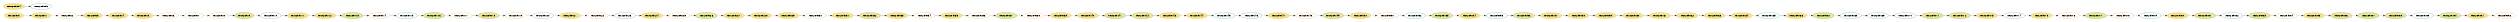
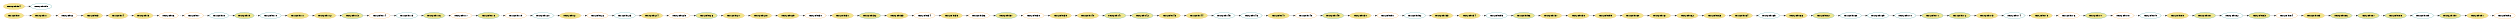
  digraph {
    rankdir=LR
    node [color=darkorange fillcolor=khaki style=filled]
    edge [style=dashed]
    test289_0
    test289_1
    test289_2 [fillcolor=white]
    test289_3
    test289_4
    test289_5
    test289_6 [fillcolor=white]
    test289_7 [fillcolor=white]
-   test289_8 [fillcolor=white]
+   test289_8 [color=teal fillcolor=white]
    test289_9 [color=teal]
    test289_10 [color=teal fillcolor=white]
    test289_11
    test289_12
    test289_13 [color=teal]
    test289_14 [fillcolor=white]
    test289_15 [color=teal fillcolor=white]
    test289_16 [color=teal]
    test289_17 [fillcolor=white]
    test289_18 [color=teal]
    test289_19 [fillcolor=white]
    test289_20 [color=teal fillcolor=white]
    test289_21
    test289_22 [fillcolor=white]
    test289_23 [color=teal fillcolor=white]
    test289_24
    test289_25 [fillcolor=white]
    test289_26 [color=teal]
    test289_27
    test289_28
    test289_29
    test289_30 [fillcolor=white]
    test289_31
    test289_32 [color=teal]
    test289_33
    test289_34 [fillcolor=white]
    test289_35
    test289_36 [fillcolor=white]
    test289_37 [color=teal]
    test289_38 [fillcolor=white]
    test289_39
    test289_40
    test289_41 [color=teal]
    test289_42 [color=teal]
    test289_43
    test289_44
    test289_45 [color=teal fillcolor=white]
    test289_46 [color=teal fillcolor=white]
    test289_47
    test289_48 [fillcolor=white]
    test289_49 [color=teal]
    test289_50
    test289_51 [fillcolor=white]
    test289_52 [color=teal fillcolor=white]
-   test289_53 [color=teal]
+   test289_53
    test289_54
    test289_55 [color=teal fillcolor=white]
    test289_56 [color=teal]
    test289_57
    test289_58
    test289_59
    test289_60
    test289_61
    test289_62
    test289_63
    test289_64
    test289_65 [color=teal fillcolor=white]
    test289_66
    test289_67 [color=teal]
    test289_68 [color=teal fillcolor=white]
    test289_69 [color=teal fillcolor=white]
    test289_70 [color=teal fillcolor=white]
    test289_71 [color=teal]
    test289_72 [color=teal]
    test289_73
    test289_74 [color=teal fillcolor=white]
    test289_75
    test289_76 [fillcolor=white]
    test289_77 [color=teal]
    test289_78 [fillcolor=white]
    test289_79 [color=teal fillcolor=white]
    test289_80
    test289_81 [color=teal]
    test289_82 [color=teal fillcolor=white]
    test289_83 [color=teal]
    test289_84 [fillcolor=white]
    test289_85
    test289_86 [color=teal]
    test289_87 [color=teal]
    test289_88 [color=teal]
    test289_89 [color=teal fillcolor=white]
    n91 [color=teal label=test229_90]
    test289_91
    test289_92 [fillcolor=white]
    test289_95 [color=teal fillcolor=white]
    test289_94
    test289_0 -> test289_1
    test289_1 -> test289_2
    test289_2 -> test289_3 [style=solid]
    test289_3 -> test289_4
    test289_4 -> test289_5
    test289_5 -> test289_6 [style=solid]
    test289_6 -> test289_7
    test289_7 -> test289_8
    test289_8 -> test289_9 [style=solid]
    test289_9 -> test289_10
    test289_10 -> test289_11 [style=solid]
    test289_11 -> test289_12
    test289_12 -> test289_13
    test289_13 -> test289_14 [style=solid]
    test289_14 -> test289_15 [style=solid]
    test289_15 -> test289_16
    test289_16 -> test289_17
    test289_17 -> test289_18 [style=solid]
    test289_18 -> test289_19
    test289_19 -> test289_20
    test289_20 -> test289_21
    test289_21 -> test289_22
    test289_22 -> test289_23 [style=solid]
    test289_23 -> test289_24 [style=solid]
    test289_24 -> test289_25
    test289_25 -> test289_26 [style=solid]
    test289_26 -> test289_27
    test289_27 -> test289_28
    test289_28 -> test289_29
    test289_29 -> test289_30 [style=solid]
    test289_30 -> test289_31
    test289_31 -> test289_32
    test289_32 -> test289_33 [style=solid]
    test289_33 -> test289_34 [style=solid]
    test289_34 -> test289_35 [style=solid]
    test289_35 -> test289_36 [style=solid]
    test289_36 -> test289_37
    test289_37 -> test289_38
    test289_38 -> test289_39 [style=solid]
    test289_39 -> test289_40
    test289_40 -> test289_41
    test289_41 -> test289_42 [style=solid]
    test289_42 -> test289_43 [style=solid]
    test289_43 -> test289_44
    test289_44 -> test289_45 [style=solid]
    test289_45 -> test289_46 [style=solid]
    test289_46 -> test289_47
    test289_47 -> test289_48 [style=solid]
    test289_48 -> test289_49
    test289_49 -> test289_50 [style=solid]
    test289_50 -> test289_51
    test289_51 -> test289_52
    test289_52 -> test289_53
    test289_53 -> test289_54
    test289_54 -> test289_55
    test289_55 -> test289_56 [style=solid]
    test289_56 -> test289_57
    test289_57 -> test289_58 [style=solid]
    test289_58 -> test289_59 [style=solid]
    test289_59 -> test289_60 [style=solid]
    test289_60 -> test289_61 [style=solid]
    test289_61 -> test289_62 [style=solid]
    test289_62 -> test289_63 [style=solid]
    test289_63 -> test289_64
    test289_64 -> test289_65
    test289_65 -> test289_66 [style=solid]
    test289_66 -> test289_67
    test289_67 -> test289_68
    test289_68 -> test289_69 [style=solid]
    test289_69 -> test289_70 [style=solid]
    test289_70 -> test289_71 [style=solid]
    test289_71 -> test289_72 [style=solid]
    test289_72 -> test289_73 [style=solid]
    test289_73 -> test289_74 [style=solid]
    test289_74 -> test289_75
    test289_75 -> test289_76
    test289_76 -> test289_77
    test289_77 -> test289_78 [style=solid]
    test289_78 -> test289_79
    test289_79 -> test289_80
    test289_80 -> test289_81
    test289_81 -> test289_82 [style=solid]
    test289_82 -> test289_83 [style=solid]
    test289_83 -> test289_84 [style=solid]
    test289_84 -> test289_85
    test289_85 -> test289_86 [style=solid]
    test289_86 -> test289_87
    test289_87 -> test289_88
    test289_88 -> test289_89
    test289_89 -> n91
    n91 -> test289_91 [style=solid]
    test289_91 -> test289_92
    test289_94 -> test289_95
  }
